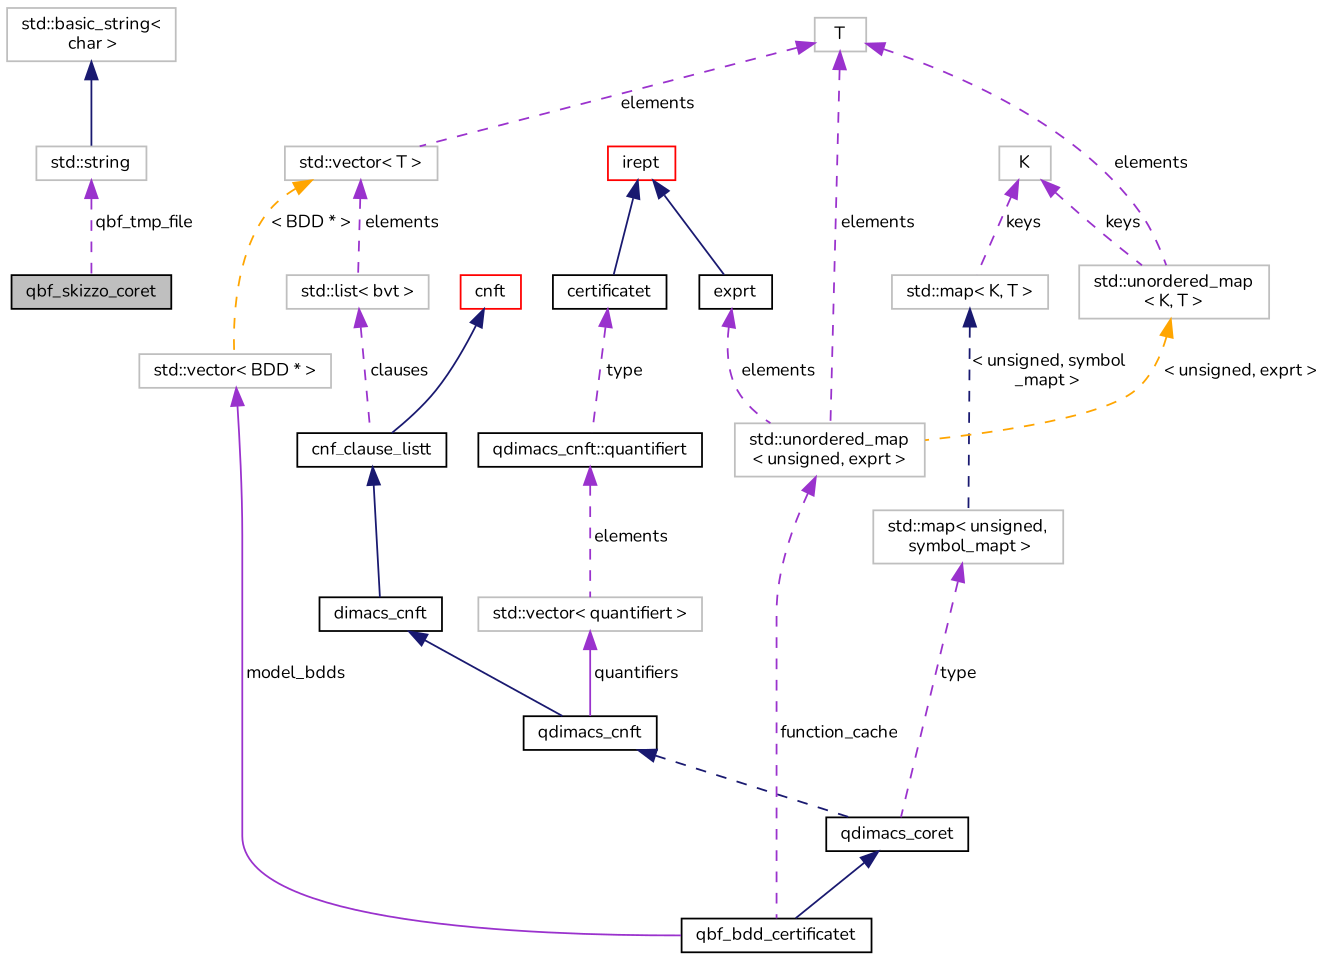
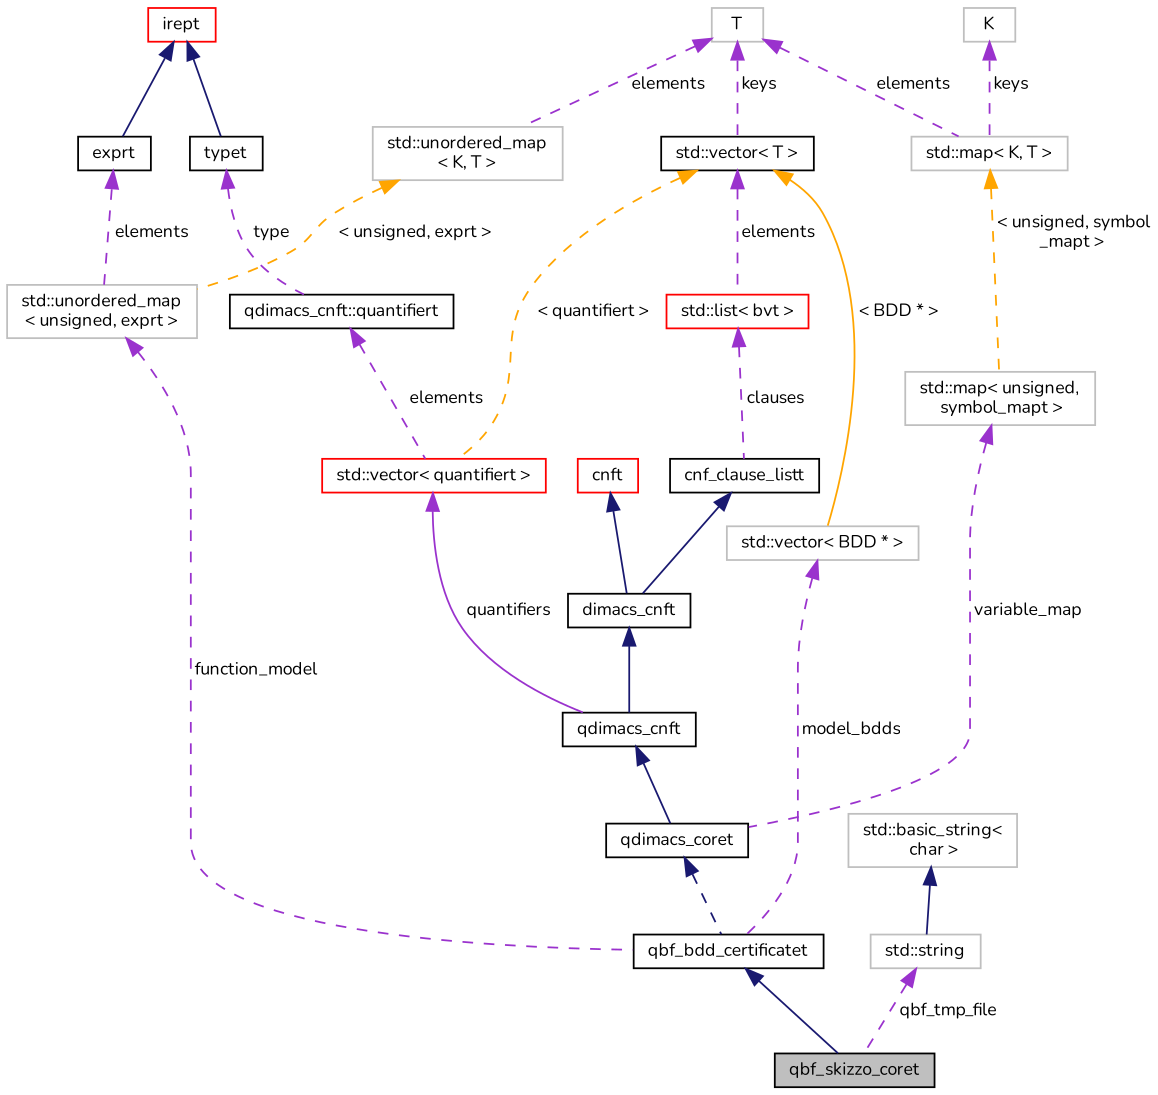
  digraph {
    fontname=Nunito
    rankdir=TB
    node [color=grey75 fontname=Nunito fontsize=10 shape=record]
    edge [color=darkorchid3 dir=back fontname=Nunito fontsize=10 labelfontname=Helvetica labelfontsize=10 style=dashed]
    n1 [color=black fillcolor=grey75 fontcolor=black height=0.2 label=qbf_skizzo_coret style=filled width=0.4]
    n2 [color=black height=0.2 label=qbf_bdd_certificatet width=0.4]
    n3 [color=black height=0.2 label=qdimacs_coret width=0.4]
    n4 [color=black height=0.2 label=qdimacs_cnft width=0.4]
    n5 [color=black height=0.2 label=dimacs_cnft width=0.4]
    n6 [color=black height=0.2 label=cnf_clause_listt width=0.4]
    n7 [color=red height=0.2 label=cnft width=0.4]
-   n8 [height=0.2 label="std::list\< bvt \>" width=0.4]
-   n9 [height=0.2 label="std::vector\< T \>" width=0.4]
-   n10 [height=0.2 label="std::vector\< quantifiert \>" width=0.4]
+   n8 [color=red height=0.2 label="std::list\< bvt \>" width=0.4]
+   n9 [color=black height=0.2 label="std::vector\< T \>" width=0.4]
+   n10 [color=red height=0.2 label="std::vector\< quantifiert \>" width=0.4]
    n11 [height=0.2 label="std::vector\< BDD * \>" width=0.4]
    n12 [height=0.2 label=T width=0.4]
    n13 [height=0.2 label="std::map\< K, T \>" width=0.4]
    n14 [height=0.2 label="std::unordered_map\l\< K, T \>" width=0.4]
    n15 [height=0.2 label="std::map\< unsigned,\l symbol_mapt \>" width=0.4]
    n16 [height=0.2 label="std::unordered_map\l\< unsigned, exprt \>" width=0.4]
    n17 [color=black height=0.2 label="qdimacs_cnft::quantifiert" width=0.4]
-   n18 [color=black height=0.2 label=certificatet width=0.4]
+   n18 [color=black height=0.2 label=typet width=0.4]
    n19 [color=red height=0.2 label=irept width=0.4]
    n20 [color=black height=0.2 label=exprt width=0.4]
    n21 [height=0.2 label=K width=0.4]
    n22 [height=0.2 label="std::string" width=0.4]
    n23 [height=0.2 label="std::basic_string\<\l char \>" width=0.4]
-   n3 -> n2 [color=midnightblue style=solid]
-   n4 -> n3 [color=midnightblue]
+   n2 -> n1 [color=midnightblue style=solid]
+   n3 -> n2 [color=midnightblue]
+   n4 -> n3 [color=midnightblue style=solid]
    n5 -> n4 [color=midnightblue style=solid]
    n6 -> n5 [color=midnightblue style=solid]
-   n7 -> n6 [color=midnightblue style=solid]
+   n7 -> n5 [color=midnightblue style=solid]
    n8 -> n6 [label=" clauses"]
    n9 -> n8 [label=" elements"]
-   n9 -> n11 [color=orange label=" \< BDD * \>"]
+   n9 -> n10 [color=orange label=" \< quantifiert \>"]
+   n9 -> n11 [color=orange label=" \< BDD * \>" style=solid]
    n10 -> n4 [label=" quantifiers" style=solid]
-   n11 -> n2 [label=" model_bdds" style=solid]
-   n12 -> n9 [label=" elements"]
-   n12 -> n16 [label=" elements"]
+   n11 -> n2 [label=" model_bdds"]
+   n12 -> n9 [label=" keys"]
+   n12 -> n13 [label=" elements"]
    n12 -> n14 [label=" elements"]
-   n13 -> n15 [color=midnightblue label=" \< unsigned, symbol\l_mapt \>"]
+   n13 -> n15 [color=orange label=" \< unsigned, symbol\l_mapt \>"]
    n14 -> n16 [color=orange label=" \< unsigned, exprt \>"]
-   n15 -> n3 [label=" type"]
-   n16 -> n2 [label=" function_cache"]
+   n15 -> n3 [label=" variable_map"]
+   n16 -> n2 [label=" function_model"]
    n17 -> n10 [label=" elements"]
    n18 -> n17 [label=" type"]
    n19 -> n18 [color=midnightblue style=solid]
    n19 -> n20 [color=midnightblue style=solid]
    n20 -> n16 [label=" elements"]
    n21 -> n13 [label=" keys"]
-   n21 -> n14 [label=" keys"]
    n22 -> n1 [label=" qbf_tmp_file"]
    n23 -> n22 [color=midnightblue style=solid]
  }
